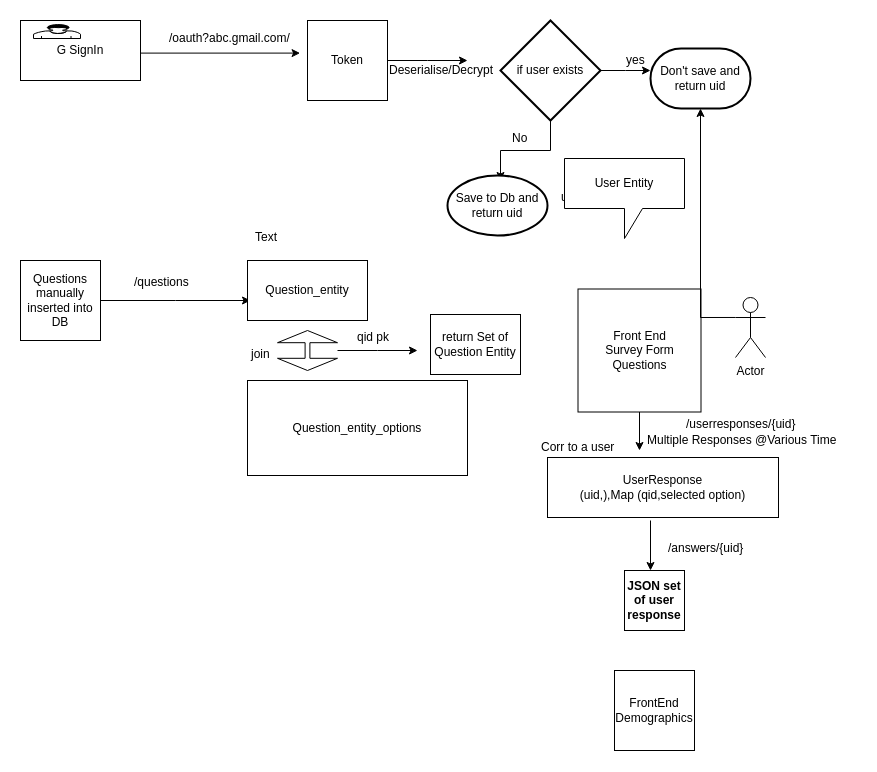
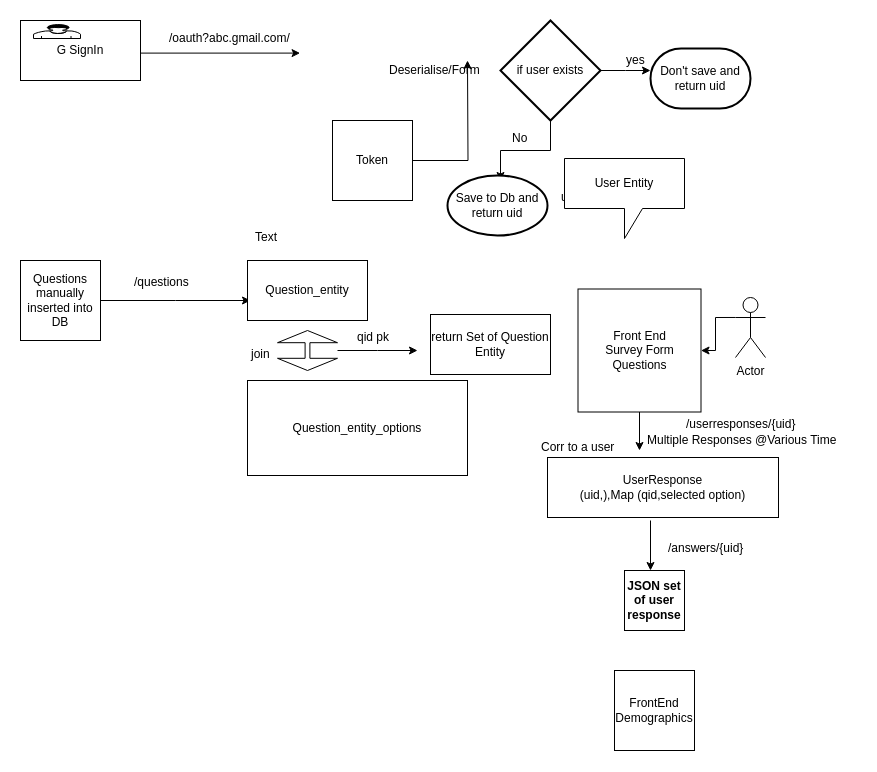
  <mxCell id="0" />
  <mxCell id="1" parent="0" />
  <mxCell id="2" style="edgeStyle=orthogonalEdgeStyle;rounded=0;orthogonalLoop=1;jettySize=auto;html=1;exitX=1;exitY=0.5;exitDx=0;exitDy=0;entryX=0.947;entryY=1.23;entryDx=0;entryDy=0;entryPerimeter=0;" edge="1" parent="1" source="3" target="4"><mxGeometry relative="1" as="geometry"><mxPoint x="230" y="50" as="targetPoint" /><Array as="points"><mxPoint x="140" y="53" /></Array></mxGeometry></mxCell>
  <mxCell id="3" value="G SignIn" style="rounded=0;whiteSpace=wrap;html=1;" vertex="1" parent="1"><mxGeometry x="20" y="20" width="120" height="60" as="geometry" /></mxCell>
  <mxCell id="4" value="/oauth?abc.gmail.com/" style="text;html=1;resizable=0;points=[];autosize=1;align=left;verticalAlign=top;spacingTop=-4;" vertex="1" parent="1"><mxGeometry x="167" y="28" width="140" height="20" as="geometry" /></mxCell>
  <mxCell id="5" value="" style="edgeStyle=orthogonalEdgeStyle;rounded=0;orthogonalLoop=1;jettySize=auto;html=1;" edge="1" parent="1" source="6"><mxGeometry relative="1" as="geometry"><mxPoint x="467" y="60" as="targetPoint" /></mxGeometry></mxCell>
- <mxCell id="6" value="Token" style="whiteSpace=wrap;html=1;aspect=fixed;" vertex="1" parent="1"><mxGeometry x="307" y="20" width="80" height="80" as="geometry" /></mxCell>
- <mxCell id="7" value="Deserialise/Decrypt" style="text;html=1;resizable=0;points=[];autosize=1;align=left;verticalAlign=top;spacingTop=-4;" vertex="1" parent="1"><mxGeometry x="387" y="60" width="120" height="20" as="geometry" /></mxCell>
+ <mxCell id="6" value="Token" style="whiteSpace=wrap;html=1;aspect=fixed;" vertex="1" parent="1"><mxGeometry x="332" y="120" width="80" height="80" as="geometry" /></mxCell>
+ <mxCell id="7" value="Deserialise/Form" style="text;html=1;resizable=0;points=[];autosize=1;align=left;verticalAlign=top;spacingTop=-4;" vertex="1" parent="1"><mxGeometry x="387" y="60" width="120" height="20" as="geometry" /></mxCell>
  <mxCell id="8" value="" style="shape=mxgraph.bpmn.user_task;html=1;outlineConnect=0;" vertex="1" parent="1"><mxGeometry x="33" y="24" width="47" height="14" as="geometry" /></mxCell>
  <mxCell id="9" style="edgeStyle=orthogonalEdgeStyle;rounded=0;orthogonalLoop=1;jettySize=auto;html=1;exitX=0.5;exitY=1;exitDx=0;exitDy=0;exitPerimeter=0;" edge="1" parent="1" source="11"><mxGeometry relative="1" as="geometry"><mxPoint x="500" y="180" as="targetPoint" /><Array as="points"><mxPoint x="550" y="150" /><mxPoint x="500" y="150" /></Array></mxGeometry></mxCell>
  <mxCell id="10" style="edgeStyle=orthogonalEdgeStyle;rounded=0;orthogonalLoop=1;jettySize=auto;html=1;exitX=1;exitY=0.5;exitDx=0;exitDy=0;exitPerimeter=0;" edge="1" parent="1" source="11"><mxGeometry relative="1" as="geometry"><mxPoint x="650" y="70" as="targetPoint" /></mxGeometry></mxCell>
  <mxCell id="11" value="if user exists" style="strokeWidth=2;html=1;shape=mxgraph.flowchart.decision;whiteSpace=wrap;" vertex="1" parent="1"><mxGeometry x="500" y="20" width="100" height="100" as="geometry" /></mxCell>
  <mxCell id="12" value="Save to Db and return uid" style="strokeWidth=2;html=1;shape=mxgraph.flowchart.start_1;whiteSpace=wrap;" vertex="1" parent="1"><mxGeometry x="447" y="175" width="100" height="60" as="geometry" /></mxCell>
  <mxCell id="13" value="No" style="text;html=1;resizable=0;points=[];autosize=1;align=left;verticalAlign=top;spacingTop=-4;" vertex="1" parent="1"><mxGeometry x="510" y="128" width="30" height="20" as="geometry" /></mxCell>
  <mxCell id="14" value="yes" style="text;html=1;resizable=0;points=[];autosize=1;align=left;verticalAlign=top;spacingTop=-4;" vertex="1" parent="1"><mxGeometry x="624" y="50" width="30" height="20" as="geometry" /></mxCell>
  <mxCell id="15" value="Don't save and return uid" style="strokeWidth=2;html=1;shape=mxgraph.flowchart.terminator;whiteSpace=wrap;" vertex="1" parent="1"><mxGeometry x="650" y="48" width="100" height="60" as="geometry" /></mxCell>
  <mxCell id="16" value="userentity" style="text;html=1;resizable=0;points=[];autosize=1;align=left;verticalAlign=top;spacingTop=-4;" vertex="1" parent="1"><mxGeometry x="559" y="187" width="70" height="20" as="geometry" /></mxCell>
  <mxCell id="17" value="User Entity" style="shape=callout;whiteSpace=wrap;html=1;perimeter=calloutPerimeter;base=18;" vertex="1" parent="1"><mxGeometry x="564" y="158" width="120" height="80" as="geometry" /></mxCell>
  <mxCell id="18" style="edgeStyle=orthogonalEdgeStyle;rounded=0;orthogonalLoop=1;jettySize=auto;html=1;exitX=1;exitY=0.5;exitDx=0;exitDy=0;" edge="1" parent="1" source="19"><mxGeometry relative="1" as="geometry"><mxPoint x="250" y="300" as="targetPoint" /></mxGeometry></mxCell>
  <mxCell id="19" value="Questions manually inserted into DB" style="whiteSpace=wrap;html=1;aspect=fixed;" vertex="1" parent="1"><mxGeometry x="20" y="260" width="80" height="80" as="geometry" /></mxCell>
  <mxCell id="20" value="/questions" style="text;html=1;resizable=0;points=[];autosize=1;align=left;verticalAlign=top;spacingTop=-4;" vertex="1" parent="1"><mxGeometry x="132" y="272" width="70" height="20" as="geometry" /></mxCell>
  <mxCell id="21" value="Question_entity" style="rounded=0;whiteSpace=wrap;html=1;" vertex="1" parent="1"><mxGeometry x="247" y="260" width="120" height="60" as="geometry" /></mxCell>
  <mxCell id="22" value="Question_entity_options" style="rounded=0;whiteSpace=wrap;html=1;" vertex="1" parent="1"><mxGeometry x="247" y="380" width="220" height="95" as="geometry" /></mxCell>
  <mxCell id="23" value="" style="edgeStyle=orthogonalEdgeStyle;rounded=0;orthogonalLoop=1;jettySize=auto;html=1;" edge="1" parent="1" source="24"><mxGeometry relative="1" as="geometry"><mxPoint x="417" y="350" as="targetPoint" /></mxGeometry></mxCell>
  <mxCell id="24" value="" style="shape=doubleArrow;direction=south;whiteSpace=wrap;html=1;arrowWidth=0.08;arrowSize=0.305;" vertex="1" parent="1"><mxGeometry x="277" y="330" width="60" height="40" as="geometry" /></mxCell>
  <mxCell id="25" value="join" style="text;html=1;resizable=0;points=[];autosize=1;align=left;verticalAlign=top;spacingTop=-4;" vertex="1" parent="1"><mxGeometry x="249" y="344" width="30" height="20" as="geometry" /></mxCell>
  <mxCell id="26" value="qid pk" style="text;html=1;resizable=0;points=[];autosize=1;align=left;verticalAlign=top;spacingTop=-4;" vertex="1" parent="1"><mxGeometry x="355" y="327" width="50" height="20" as="geometry" /></mxCell>
- <mxCell id="27" value="return Set of Question Entity" style="rounded=0;whiteSpace=wrap;html=1;" vertex="1" parent="1"><mxGeometry x="430" y="314" width="90" height="60" as="geometry" /></mxCell>
+ <mxCell id="27" value="return Set of Question Entity" style="rounded=0;whiteSpace=wrap;html=1;" vertex="1" parent="1"><mxGeometry x="430" y="314" width="120" height="60" as="geometry" /></mxCell>
  <mxCell id="28" style="edgeStyle=orthogonalEdgeStyle;rounded=0;orthogonalLoop=1;jettySize=auto;html=1;exitX=0.5;exitY=1;exitDx=0;exitDy=0;" edge="1" parent="1" source="29"><mxGeometry relative="1" as="geometry"><mxPoint x="639" y="450" as="targetPoint" /></mxGeometry></mxCell>
  <mxCell id="29" value="Front End&lt;br&gt;Survey Form Questions" style="whiteSpace=wrap;html=1;aspect=fixed;" vertex="1" parent="1"><mxGeometry x="577.5" y="288.5" width="123" height="123" as="geometry" /></mxCell>
- <mxCell id="30" style="edgeStyle=orthogonalEdgeStyle;rounded=0;orthogonalLoop=1;jettySize=auto;html=1;exitX=0;exitY=0.333;exitDx=0;exitDy=0;exitPerimeter=0;" edge="1" parent="1" source="31" target="15"><mxGeometry relative="1" as="geometry" /></mxCell>
+ <mxCell id="30" style="edgeStyle=orthogonalEdgeStyle;rounded=0;orthogonalLoop=1;jettySize=auto;html=1;exitX=0;exitY=0.333;exitDx=0;exitDy=0;exitPerimeter=0;entryX=1;entryY=0.5;entryDx=0;entryDy=0;" edge="1" parent="1" source="31" target="29"><mxGeometry relative="1" as="geometry" /></mxCell>
  <mxCell id="31" value="Actor" style="shape=umlActor;verticalLabelPosition=bottom;labelBackgroundColor=#ffffff;verticalAlign=top;html=1;outlineConnect=0;" vertex="1" parent="1"><mxGeometry x="735" y="297" width="30" height="60" as="geometry" /></mxCell>
  <mxCell id="32" value="UserResponse&lt;br&gt;(uid,),Map (qid,selected option)" style="rounded=0;whiteSpace=wrap;html=1;" vertex="1" parent="1"><mxGeometry x="547" y="457" width="231" height="60" as="geometry" /></mxCell>
  <mxCell id="33" value="Multiple Responses @Various Time" style="text;html=1;resizable=0;points=[];autosize=1;align=left;verticalAlign=top;spacingTop=-4;" vertex="1" parent="1"><mxGeometry x="645" y="430" width="210" height="20" as="geometry" /></mxCell>
  <mxCell id="34" value="Corr to a user" style="text;html=1;resizable=0;points=[];autosize=1;align=left;verticalAlign=top;spacingTop=-4;" vertex="1" parent="1"><mxGeometry x="539" y="437" width="90" height="20" as="geometry" /></mxCell>
  <mxCell id="35" value="/userresponses/{uid}" style="text;html=1;resizable=0;points=[];autosize=1;align=left;verticalAlign=top;spacingTop=-4;" vertex="1" parent="1"><mxGeometry x="684" y="414" width="130" height="20" as="geometry" /></mxCell>
  <mxCell id="36" value="Text" style="text;html=1;resizable=0;points=[];autosize=1;align=left;verticalAlign=top;spacingTop=-4;" vertex="1" parent="1"><mxGeometry x="253" y="227" width="40" height="20" as="geometry" /></mxCell>
  <mxCell id="37" value="" style="endArrow=classic;html=1;" edge="1" parent="1"><mxGeometry width="50" height="50" relative="1" as="geometry"><mxPoint x="650" y="520" as="sourcePoint" /><mxPoint x="650" y="570" as="targetPoint" /></mxGeometry></mxCell>
  <mxCell id="38" value="/answers/{uid}" style="text;html=1;resizable=0;points=[];autosize=1;align=left;verticalAlign=top;spacingTop=-4;" vertex="1" parent="1"><mxGeometry x="666" y="538" width="90" height="20" as="geometry" /></mxCell>
  <mxCell id="39" value="&lt;b&gt;JSON set of user response&lt;/b&gt;" style="whiteSpace=wrap;html=1;aspect=fixed;" vertex="1" parent="1"><mxGeometry x="624" y="570" width="60" height="60" as="geometry" /></mxCell>
  <mxCell id="40" value="FrontEnd Demographics" style="whiteSpace=wrap;html=1;aspect=fixed;" vertex="1" parent="1"><mxGeometry x="614" y="670" width="80" height="80" as="geometry" /></mxCell>
